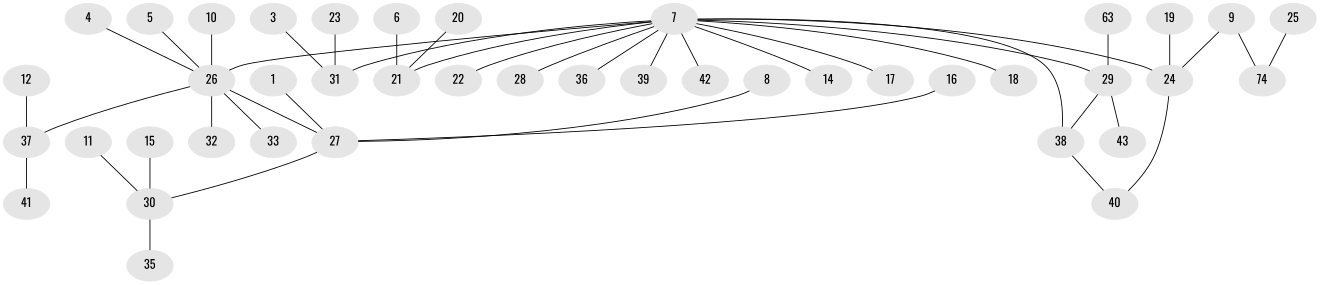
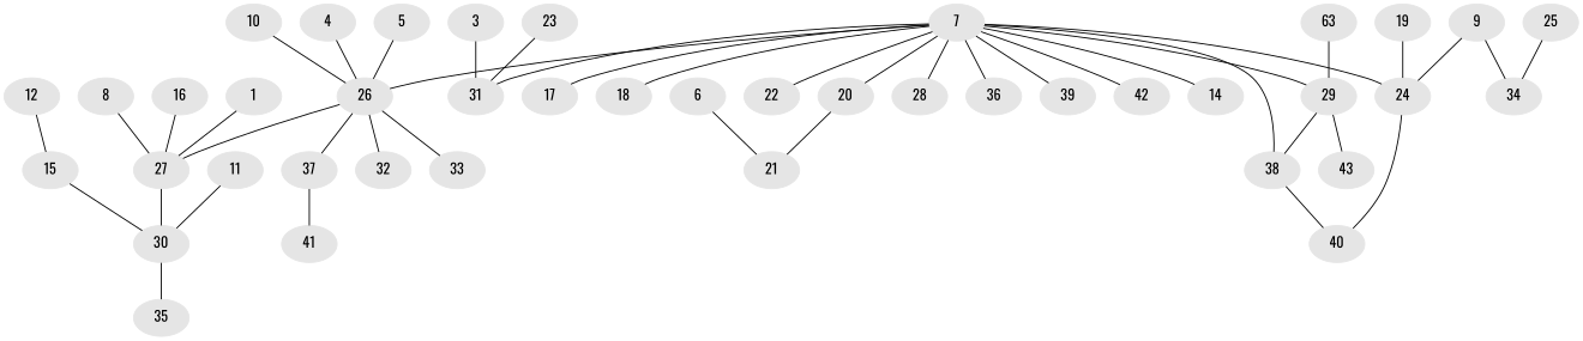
  graph {
    fontname=Oswald
    node [color=gray90 fontname=Oswald style=filled]
    edge [fontname=Oswald weight=1.0]
    1
    27
    30
    3
    31
    4
    26
    37
    32
    33
    5
    6
    21
    7
    14
    17
    18
    22
    24
    28
    29
    36
    38
    39
    42
    40
    43
    8
    9
-   34 [label=74]
+   34
    10
    11
    35
    12
    41
    n36 [label=63]
    15
    16
    19
    25
    20
    23
    1 -- 27
    27 -- 30
    30 -- 35
    3 -- 31
    4 -- 26
    26 -- 27
    26 -- 37
    26 -- 32
    26 -- 33
    37 -- 41
    5 -- 26
    6 -- 21
    7 -- 31
    7 -- 26
-   7 -- 21
+   7 -- 20
    7 -- 14
    7 -- 17
    7 -- 18
    7 -- 22
    7 -- 24
    7 -- 28
    7 -- 29
    7 -- 36
    7 -- 38
    7 -- 39
    7 -- 42
    24 -- 40
    29 -- 38
    29 -- 43
    38 -- 40
    8 -- 27
    9 -- 24
    9 -- 34
    10 -- 26
    11 -- 30
-   12 -- 37
+   12 -- 15
    n36 -- 29
    15 -- 30
    16 -- 27
    19 -- 24
    25 -- 34
    20 -- 21
    23 -- 31
  }
